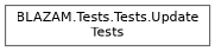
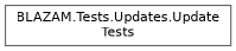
  digraph {
    rankdir=LR
-   n1 [color=grey40 fillcolor=white fontname=Helvetica fontsize=10 height=0.2 label="BLAZAM.Tests.Tests.Update\lTests" shape=box style=filled width=0.4]
+   n1 [color=grey40 fillcolor=white fontname=Helvetica fontsize=10 height=0.2 label="BLAZAM.Tests.Updates.Update\lTests" shape=box style=filled width=0.4]
  }
